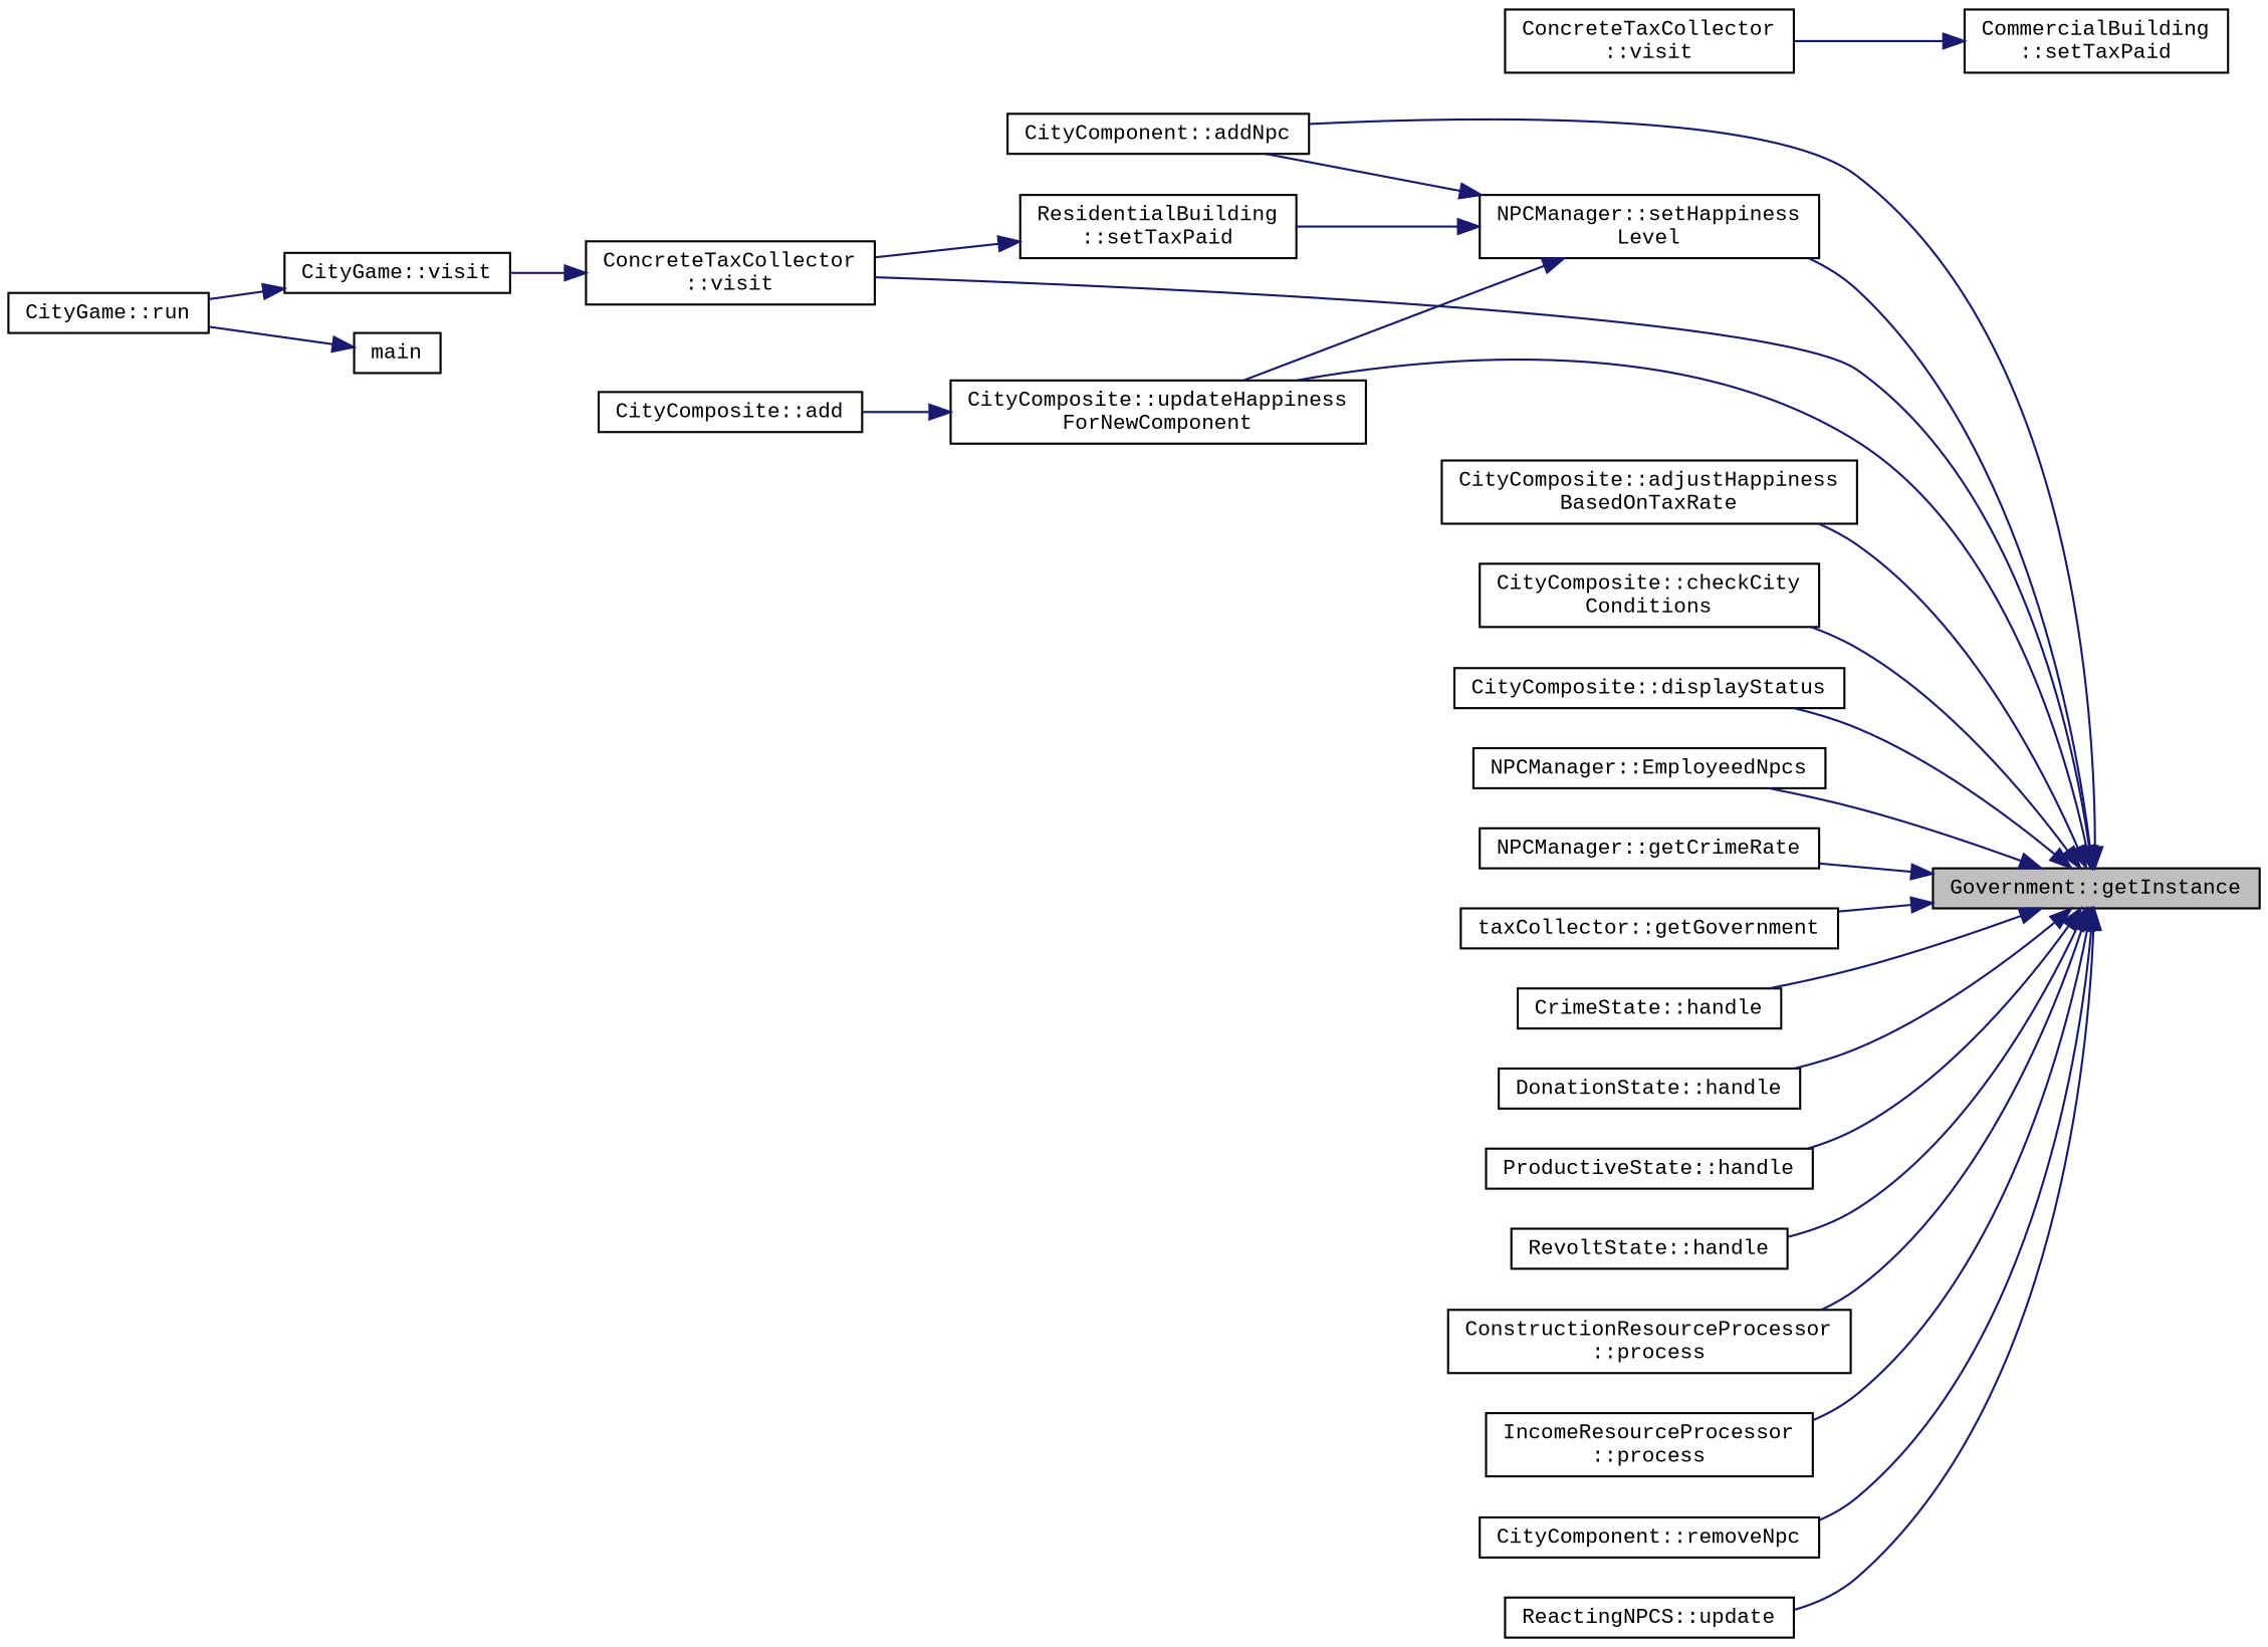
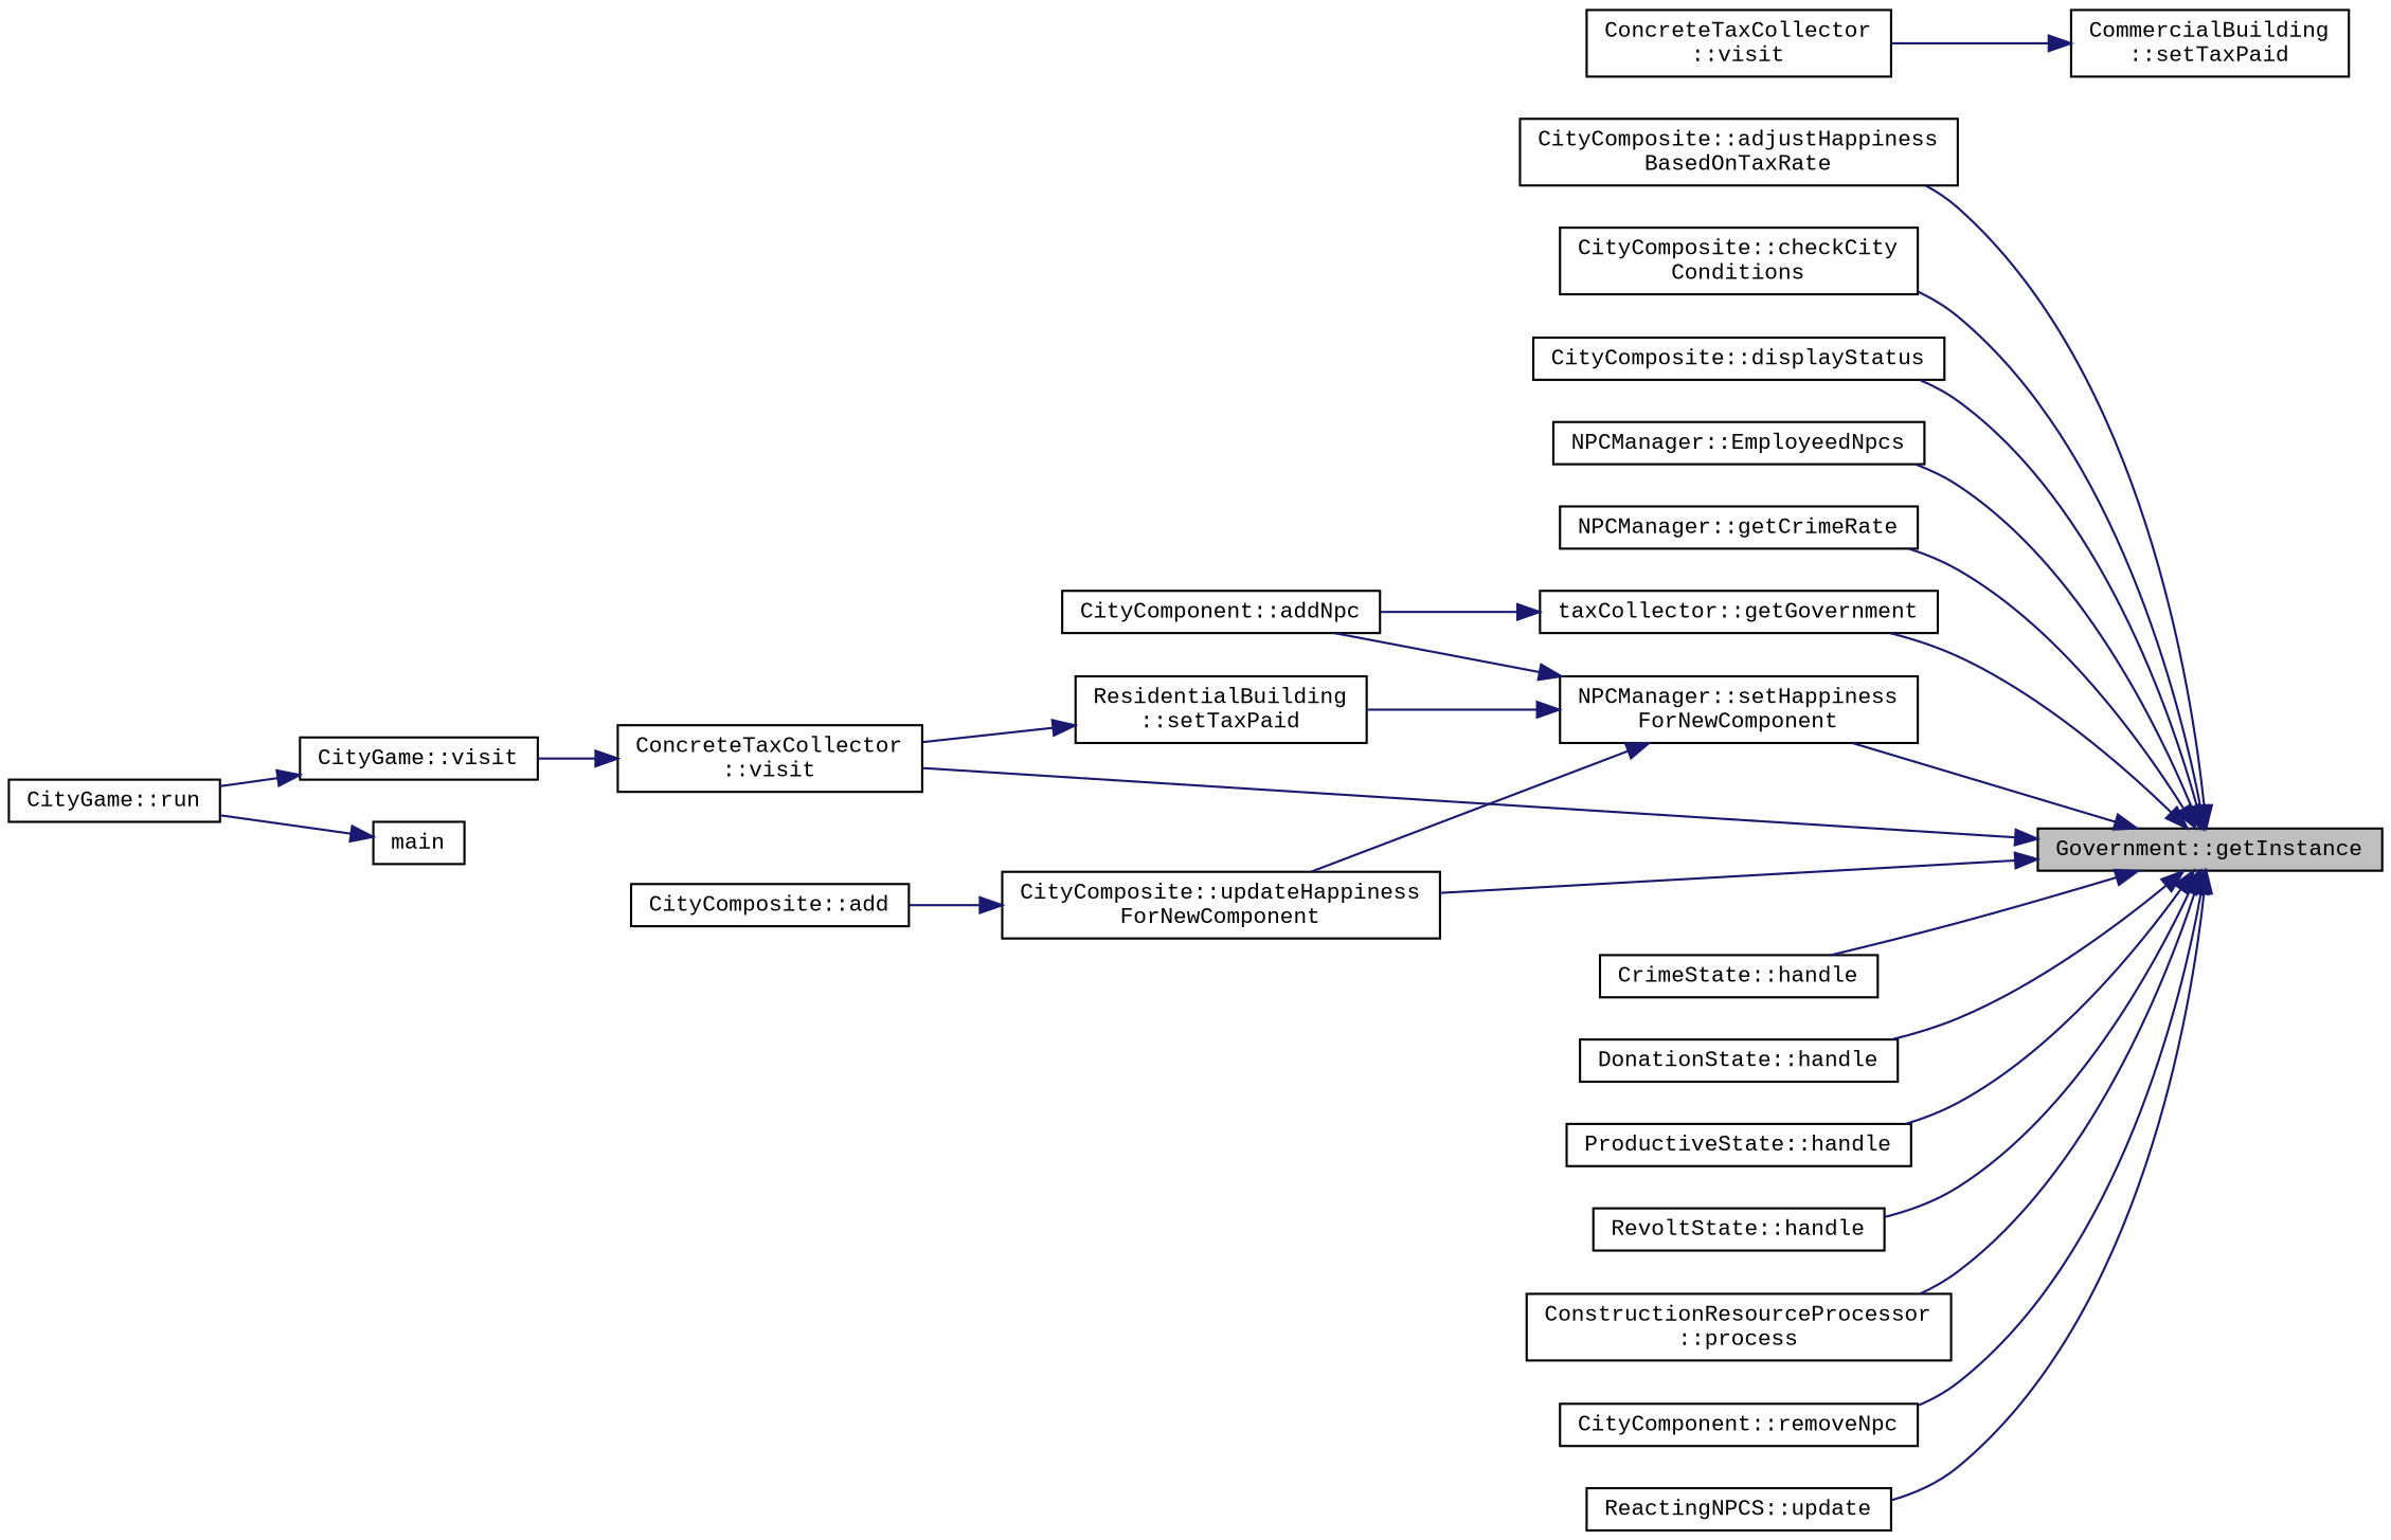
  digraph {
    fontname="Liberation Mono"
    rankdir=RL
    node [color=black fillcolor=white fontname="Liberation Mono" fontsize=10 shape=record style=filled]
    edge [color=midnightblue dir=back fontname="Liberation Mono" fontsize=10 labelfontname=Helvetica labelfontsize=10 style=solid]
    n1 [fillcolor=grey75 fontcolor=black height=0.2 label="Government::getInstance" width=0.4]
    n2 [height=0.2 label="CityComponent::addNpc" width=0.4]
    n3 [height=0.2 label="CityComposite::adjustHappiness\lBasedOnTaxRate" width=0.4]
    n4 [height=0.2 label="CityComposite::checkCity\lConditions" width=0.4]
    n5 [height=0.2 label="CityComposite::displayStatus" width=0.4]
    n6 [height=0.2 label="NPCManager::EmployeedNpcs" width=0.4]
    n7 [height=0.2 label="NPCManager::getCrimeRate" width=0.4]
    n8 [height=0.2 label="taxCollector::getGovernment" width=0.4]
    n9 [height=0.2 label="CrimeState::handle" width=0.4]
    n10 [height=0.2 label="DonationState::handle" width=0.4]
    n11 [height=0.2 label="ProductiveState::handle" width=0.4]
    n12 [height=0.2 label="RevoltState::handle" width=0.4]
    n13 [height=0.2 label="ConstructionResourceProcessor\l::process" width=0.4]
-   n14 [height=0.2 label="IncomeResourceProcessor\l::process" width=0.4]
    n15 [height=0.2 label="CityComponent::removeNpc" width=0.4]
-   n16 [height=0.2 label="NPCManager::setHappiness\lLevel" width=0.4]
+   n16 [height=0.2 label="NPCManager::setHappiness\lForNewComponent" width=0.4]
    n17 [height=0.2 label="ConcreteTaxCollector\l::visit" width=0.4]
    n18 [height=0.2 label="CityComposite::updateHappiness\lForNewComponent" width=0.4]
    n19 [height=0.2 label="ReactingNPCS::update" width=0.4]
    n20 [height=0.2 label="CityComposite::add" width=0.4]
    n21 [height=0.2 label="ResidentialBuilding\l::setTaxPaid" width=0.4]
    n22 [height=0.2 label="CityGame::visit" width=0.4]
    n23 [height=0.2 label="CommercialBuilding\l::setTaxPaid" width=0.4]
    n24 [height=0.2 label="ConcreteTaxCollector\l::visit" width=0.4]
    n25 [height=0.2 label="CityGame::run" width=0.4]
    n26 [height=0.2 label=main width=0.4]
-   n1 -> n2
+   n8 -> n2
    n1 -> n3
    n1 -> n4
    n1 -> n5
    n1 -> n6
    n1 -> n7
    n1 -> n8
    n1 -> n9
    n1 -> n10
    n1 -> n11
    n1 -> n12
    n1 -> n13
-   n1 -> n14
    n1 -> n15
    n1 -> n16
    n1 -> n17
    n1 -> n18
    n1 -> n19
    n16 -> n2
    n16 -> n18
    n16 -> n21
    n17 -> n22
    n18 -> n20
    n21 -> n17
    n22 -> n25
    n23 -> n24
    n26 -> n25
  }
